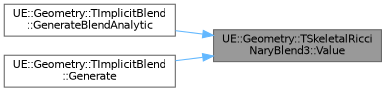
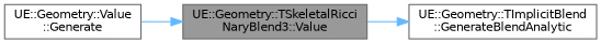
  digraph {
    rankdir=RL
    node [color=grey40 fillcolor=white fontname=Helvetica fontsize=10 shape=box style=filled]
    edge [color=steelblue1 dir=back fontname=Helvetica fontsize=10 labelfontname=Helvetica labelfontsize=10 style=solid]
    n1 [color=gray40 fillcolor=grey60 fontcolor=black height=0.2 label="UE::Geometry::TSkeletalRicci\lNaryBlend3::Value" width=0.4]
    n2 [height=0.2 label="UE::Geometry::TImplicitBlend\l::GenerateBlendAnalytic" width=0.4]
-   n3 [height=0.2 label="UE::Geometry::TImplicitBlend\l::Generate" width=0.4]
-   n1 -> n2
+   n3 [height=0.2 label="UE::Geometry::Value\l::Generate" width=0.4]
+   n2 -> n1
    n1 -> n3
  }
